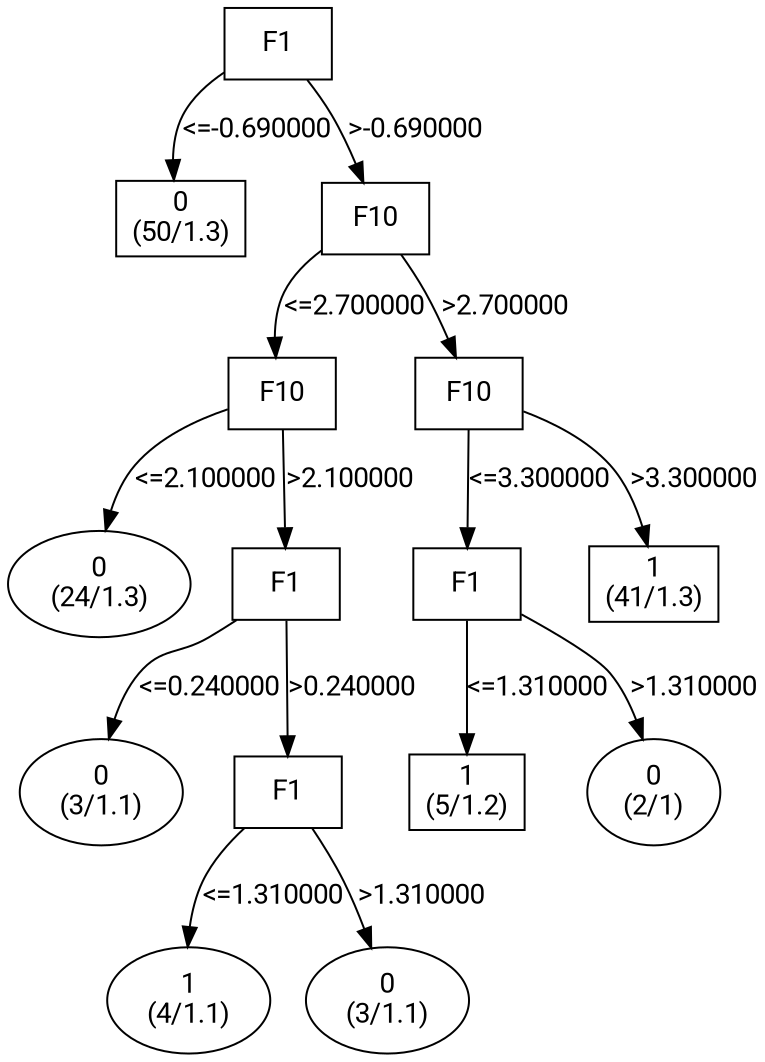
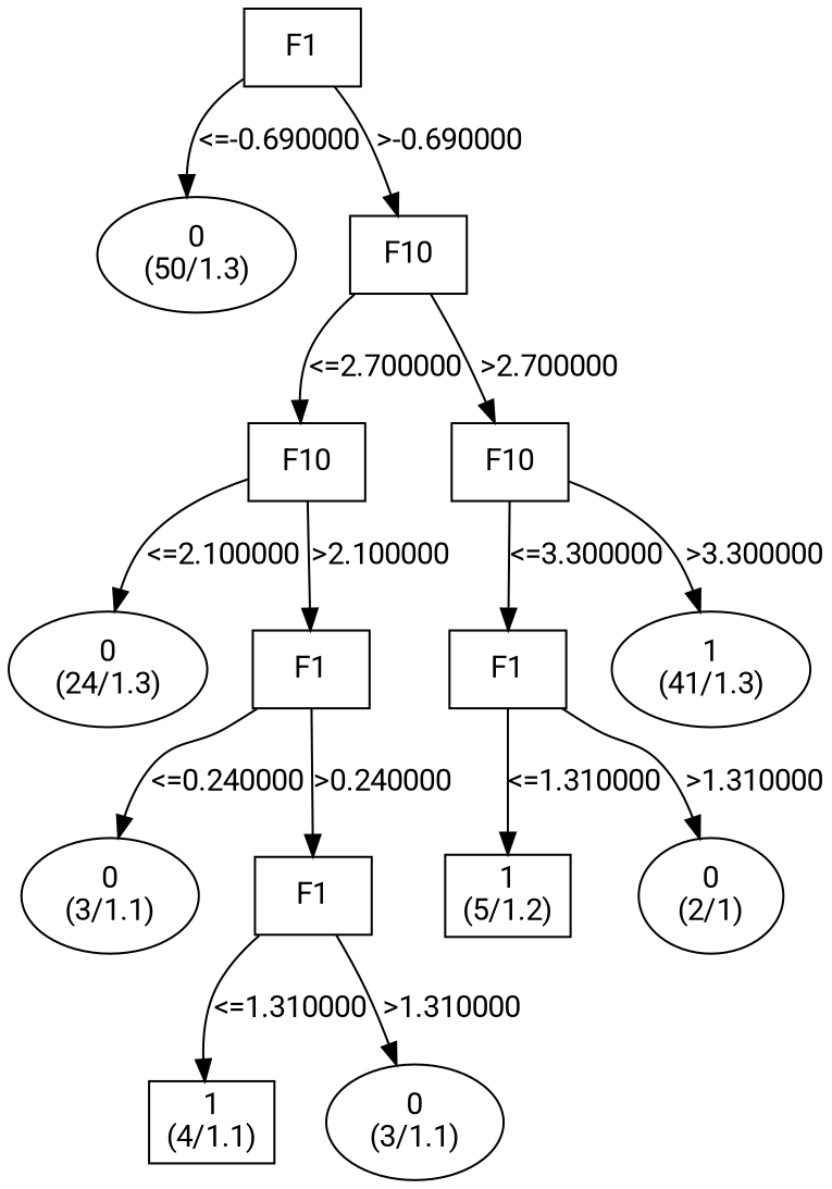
  digraph {
    fontname=Roboto
    node [fontname=Roboto shape=box]
    edge [fontname=Roboto]
    n1 [label="F1\n"]
-   n2 [label="0\n(50/1.3)"]
+   n2 [label="0\n(50/1.3)" shape=ellipse]
    n3 [label="F10\n"]
    n4 [label="F10\n"]
    n5 [label="F10\n"]
    n6 [label="0\n(24/1.3)" shape=ellipse]
    n7 [label="F1\n"]
    n8 [label="F1\n"]
-   n9 [label="1\n(41/1.3)"]
+   n9 [label="1\n(41/1.3)" shape=ellipse]
    n10 [label="0\n(3/1.1)" shape=ellipse]
    n11 [label="F1\n"]
-   n12 [label="1\n(4/1.1)" shape=ellipse]
+   n12 [label="1\n(4/1.1)"]
    n13 [label="0\n(3/1.1)" shape=ellipse]
    n14 [label="1\n(5/1.2)"]
    n15 [label="0\n(2/1)" shape=ellipse]
    n1 -> n2 [label="<=-0.690000"]
    n1 -> n3 [label=">-0.690000"]
    n3 -> n4 [label="<=2.700000"]
    n3 -> n5 [label=">2.700000"]
    n4 -> n6 [label="<=2.100000"]
    n4 -> n7 [label=">2.100000"]
    n5 -> n8 [label="<=3.300000"]
    n5 -> n9 [label=">3.300000"]
    n7 -> n10 [label="<=0.240000"]
    n7 -> n11 [label=">0.240000"]
    n8 -> n14 [label="<=1.310000"]
    n8 -> n15 [label=">1.310000"]
    n11 -> n12 [label="<=1.310000"]
    n11 -> n13 [label=">1.310000"]
  }
